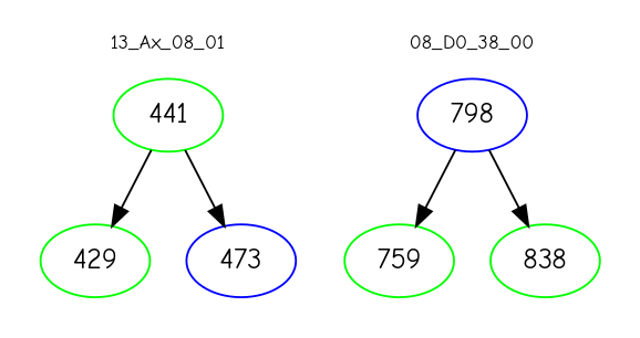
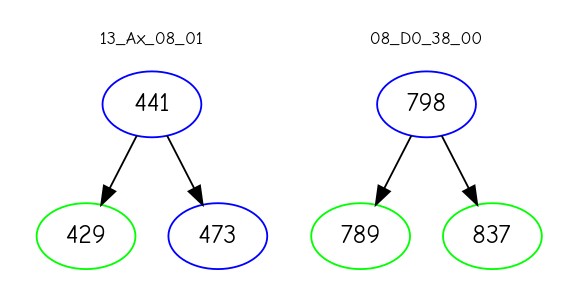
  digraph {
    fontname="Comic Neue"
    node [color=blue fontname="Comic Neue"]
    edge [color=black fontname="Comic Neue"]
-   n1 [color=green label=441]
+   n1 [label=441]
    n2 [color=green label=429]
    n3 [label=473]
    n4 [label=798]
-   n5 [color=green label=759]
-   n6 [color=green label=838]
+   n5 [color=green label=789]
+   n6 [color=green label=837]
    subgraph cluster_1 {
      color=white
      fontsize=10
      label="13_Ax_08_01"
      n1
      n2
      n3
    }
    subgraph cluster_2 {
      color=white
      fontsize=10
      label="08_D0_38_00"
      n4
      n5
      n6
    }
    n1 -> n2
    n1 -> n3
    n4 -> n5
    n4 -> n6
  }
